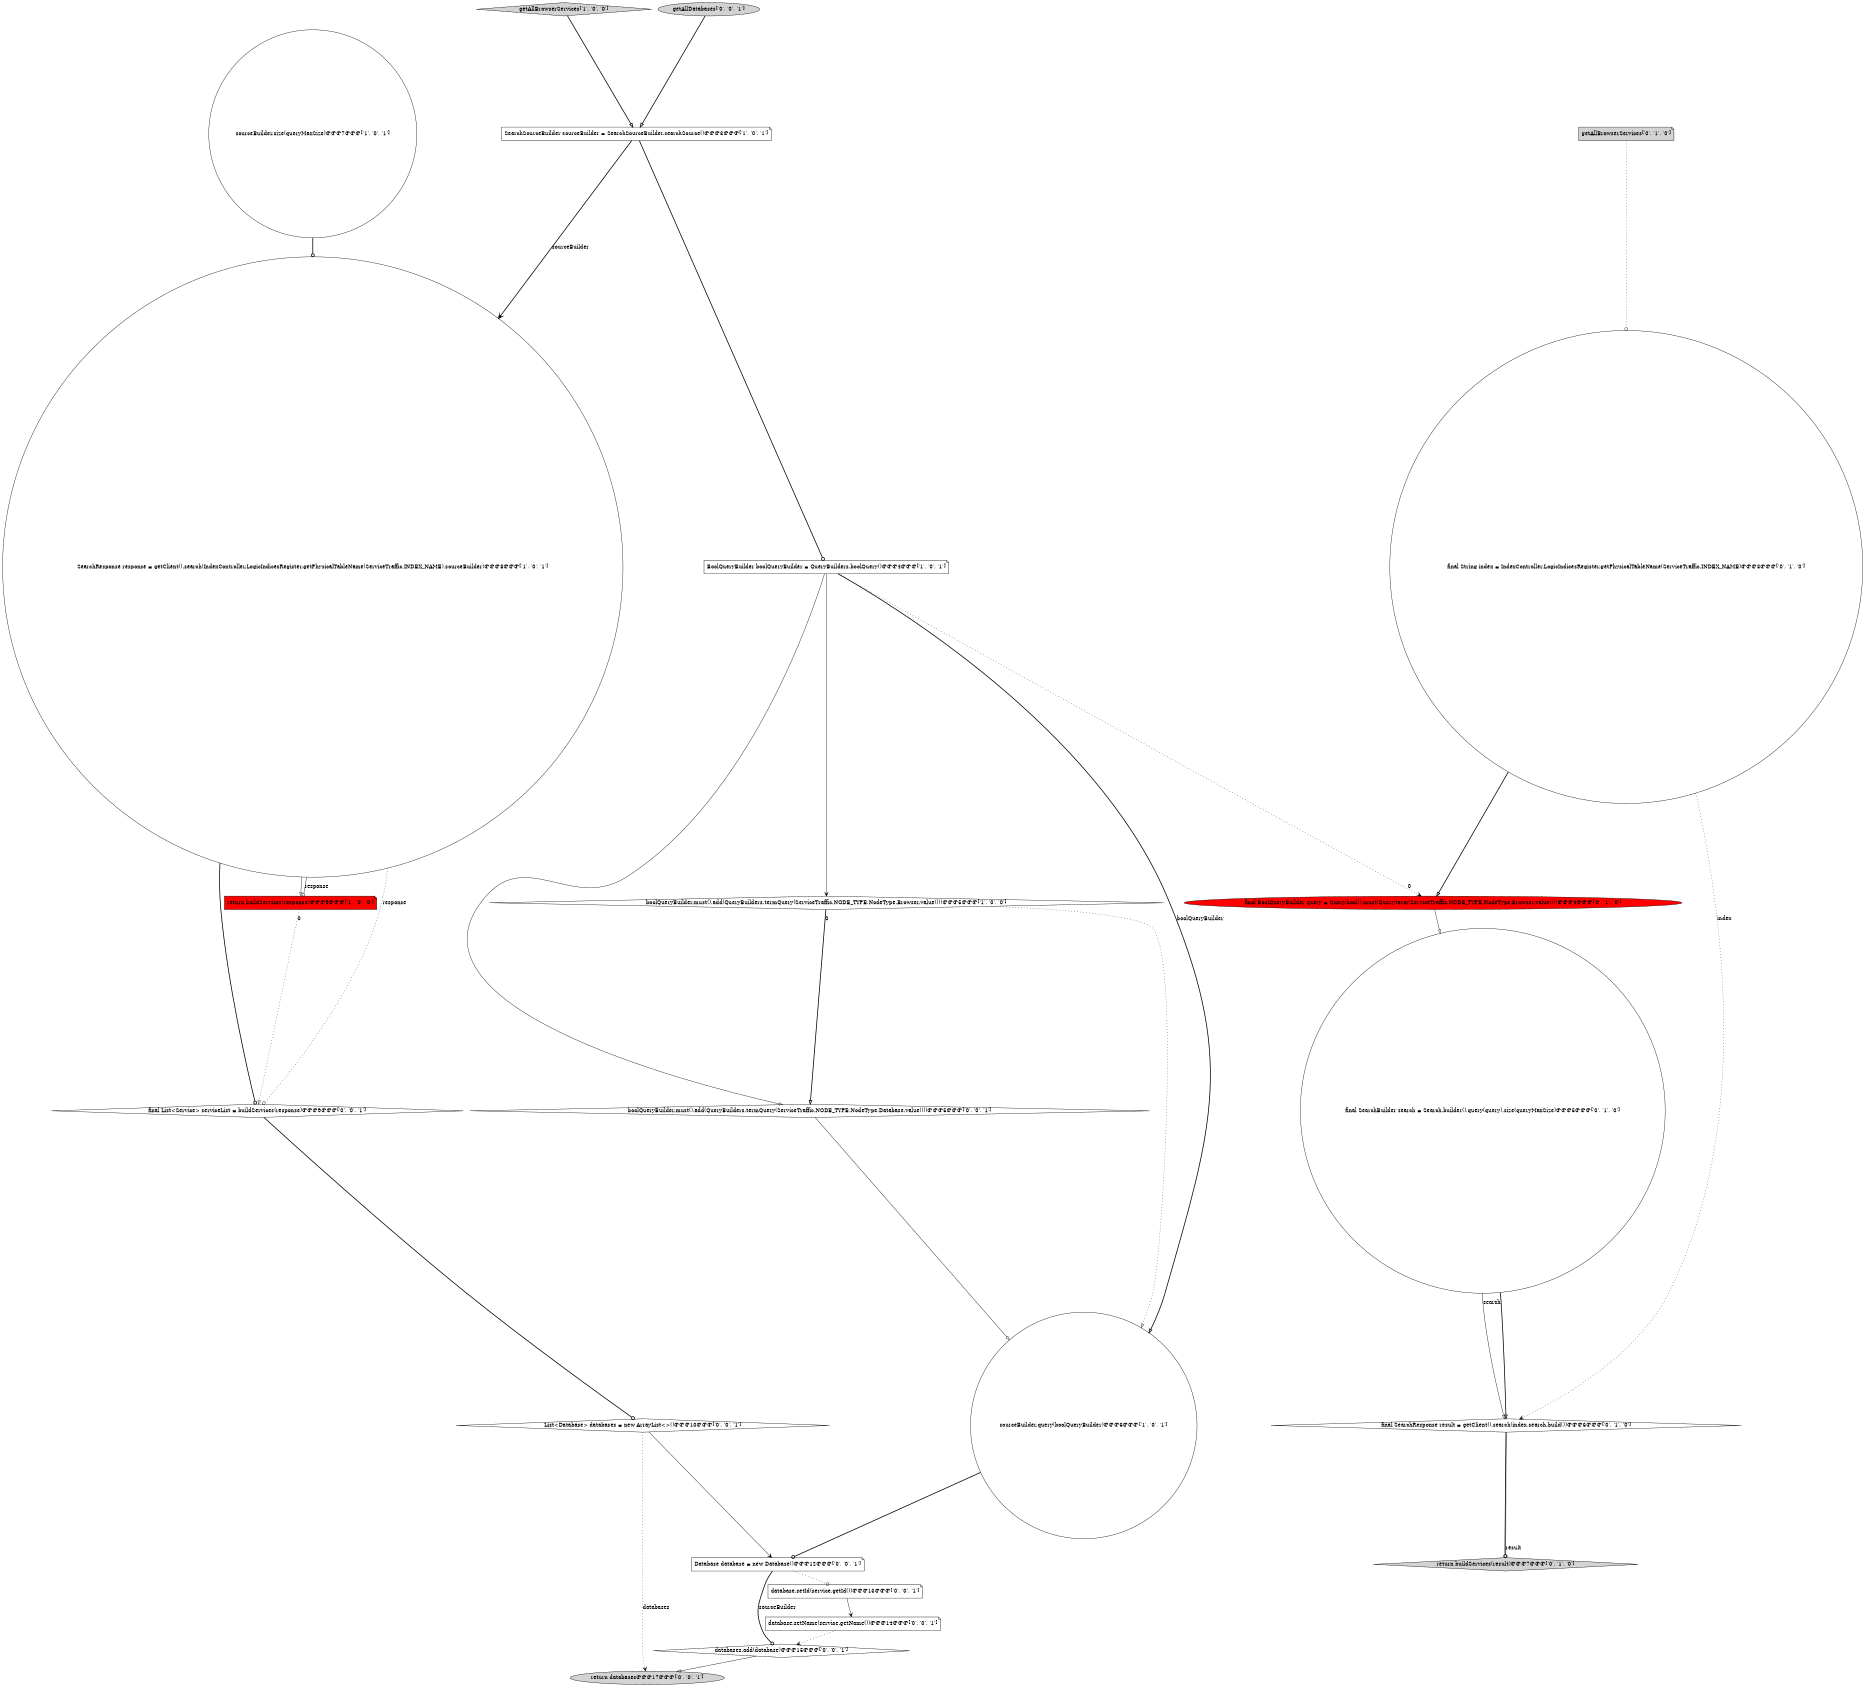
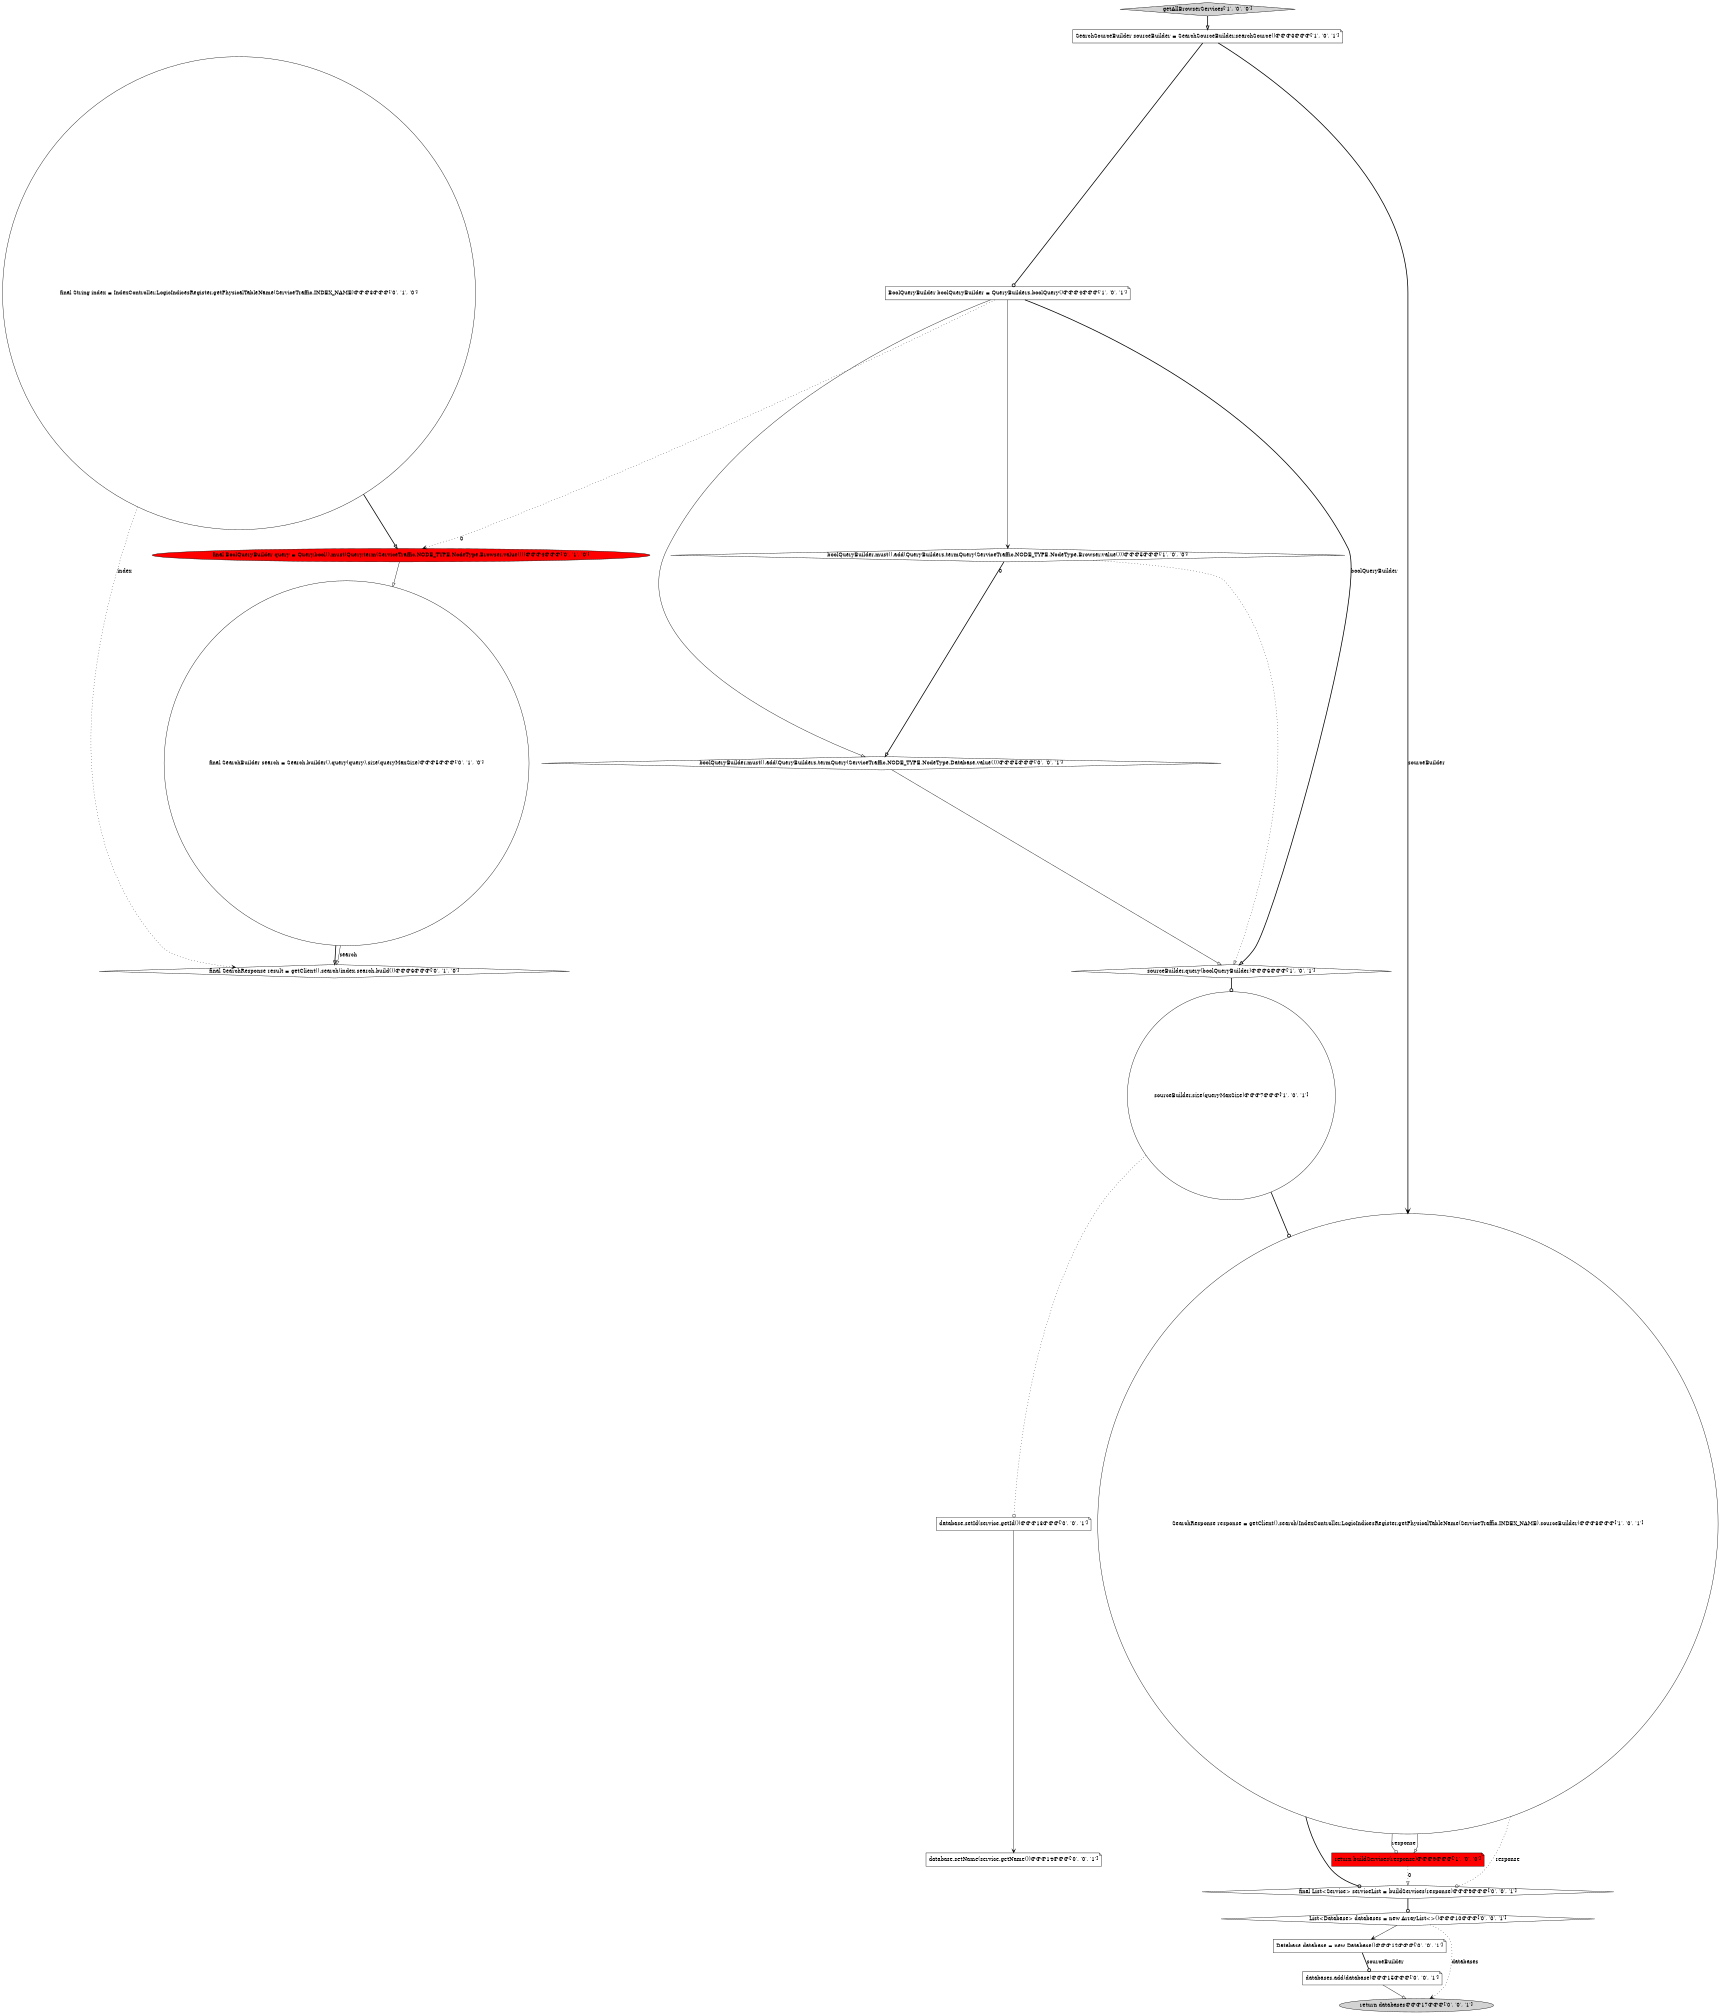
  digraph {
    node [fillcolor=white shape=diamond style=filled]
    edge [arrowhead=onormal style=bold]
    n1 [fillcolor=red label="final BoolQueryBuilder query = Query.bool().must(Query.term(ServiceTraffic.NODE_TYPE,NodeType.Browser.value()))@@@4@@@['0', '1', '0']" shape=ellipse]
    n2 [label="final SearchBuilder search = Search.builder().query(query).size(queryMaxSize)@@@5@@@['0', '1', '0']" shape=circle]
    n3 [label="final SearchResponse result = getClient().search(index,search.build())@@@6@@@['0', '1', '0']"]
    n4 [label="Database database = new Database()@@@12@@@['0', '0', '1']" shape=note]
-   n5 [label="databases.add(database)@@@15@@@['0', '0', '1']"]
+   n5 [label="databases.add(database)@@@15@@@['0', '0', '1']" shape=note]
    n6 [label="database.setId(service.getId())@@@13@@@['0', '0', '1']" shape=note]
    n7 [fillcolor=lightgray label="return databases@@@17@@@['0', '0', '1']" shape=ellipse]
    n8 [label="database.setName(service.getName())@@@14@@@['0', '0', '1']" shape=note]
    n9 [fillcolor=lightgray label="getAllBrowserServices['1', '0', '0']"]
    n10 [label="SearchSourceBuilder sourceBuilder = SearchSourceBuilder.searchSource()@@@3@@@['1', '0', '1']" shape=note]
    n11 [label="BoolQueryBuilder boolQueryBuilder = QueryBuilders.boolQuery()@@@4@@@['1', '0', '1']" shape=note]
    n12 [label="SearchResponse response = getClient().search(IndexController.LogicIndicesRegister.getPhysicalTableName(ServiceTraffic.INDEX_NAME),sourceBuilder)@@@8@@@['1', '0', '1']" shape=circle]
-   n13 [fillcolor=lightgray label="getAllBrowserServices['0', '1', '0']" shape=note]
    n14 [label="final String index = IndexController.LogicIndicesRegister.getPhysicalTableName(ServiceTraffic.INDEX_NAME)@@@3@@@['0', '1', '0']" shape=circle]
    n15 [fillcolor=red label="return buildServices(response)@@@9@@@['1', '0', '0']" shape=note]
    n16 [label="final List<Service> serviceList = buildServices(response)@@@9@@@['0', '0', '1']"]
    n17 [label="List<Database> databases = new ArrayList<>()@@@10@@@['0', '0', '1']"]
    n18 [label="boolQueryBuilder.must().add(QueryBuilders.termQuery(ServiceTraffic.NODE_TYPE,NodeType.Browser.value()))@@@5@@@['1', '0', '0']"]
-   n19 [label="sourceBuilder.query(boolQueryBuilder)@@@6@@@['1', '0', '1']" shape=circle]
+   n19 [label="sourceBuilder.query(boolQueryBuilder)@@@6@@@['1', '0', '1']"]
    n20 [label="boolQueryBuilder.must().add(QueryBuilders.termQuery(ServiceTraffic.NODE_TYPE,NodeType.Database.value()))@@@5@@@['0', '0', '1']"]
    n21 [label="sourceBuilder.size(queryMaxSize)@@@7@@@['1', '0', '1']" shape=circle]
-   n22 [fillcolor=lightgray label="getAllDatabases['0', '0', '1']" shape=ellipse]
-   n23 [fillcolor=lightgray label="return buildServices(result)@@@7@@@['0', '1', '0']"]
    n1 -> n2 [style=solid]
    n2 -> n3 [label=search style=solid]
    n2 -> n3
-   n3 -> n23 [arrowhead=odot]
-   n3 -> n23 [arrowhead=odot label=result style=solid]
    n4 -> n5 [arrowhead=odot label=sourceBuilder]
-   n4 -> n6 [arrowhead=odot style=dotted]
+   n21 -> n6 [arrowhead=odot style=dotted]
    n5 -> n7 [style=solid]
    n6 -> n8 [arrowhead=vee style=solid]
-   n8 -> n5 [arrowhead=vee style=dotted]
    n9 -> n10
    n10 -> n11 [arrowhead=odot]
    n10 -> n12 [arrowhead=vee label=sourceBuilder]
    n11 -> n1 [arrowhead=vee label=0 style=dotted]
    n11 -> n18 [arrowhead=vee style=solid]
    n11 -> n19 [label=boolQueryBuilder]
    n11 -> n20 [style=solid]
    n12 -> n15 [style=solid]
    n12 -> n15 [arrowhead=odot label=response style=solid]
    n12 -> n16 [arrowhead=odot]
    n12 -> n16 [arrowhead=odot label=response style=dotted]
-   n13 -> n14 [arrowhead=odot style=dotted]
    n14 -> n1
    n14 -> n3 [arrowhead=vee label=index style=dotted]
    n15 -> n16 [label=0 style=dotted]
    n16 -> n17 [arrowhead=odot]
    n17 -> n4 [arrowhead=vee style=solid]
    n17 -> n7 [arrowhead=vee label=databases style=dotted]
    n18 -> n19 [style=dotted]
    n18 -> n20 [label=0]
-   n19 -> n4 [arrowhead=odot]
+   n19 -> n21 [arrowhead=odot]
    n20 -> n19 [style=solid]
    n21 -> n12 [arrowhead=odot]
-   n22 -> n10
  }
